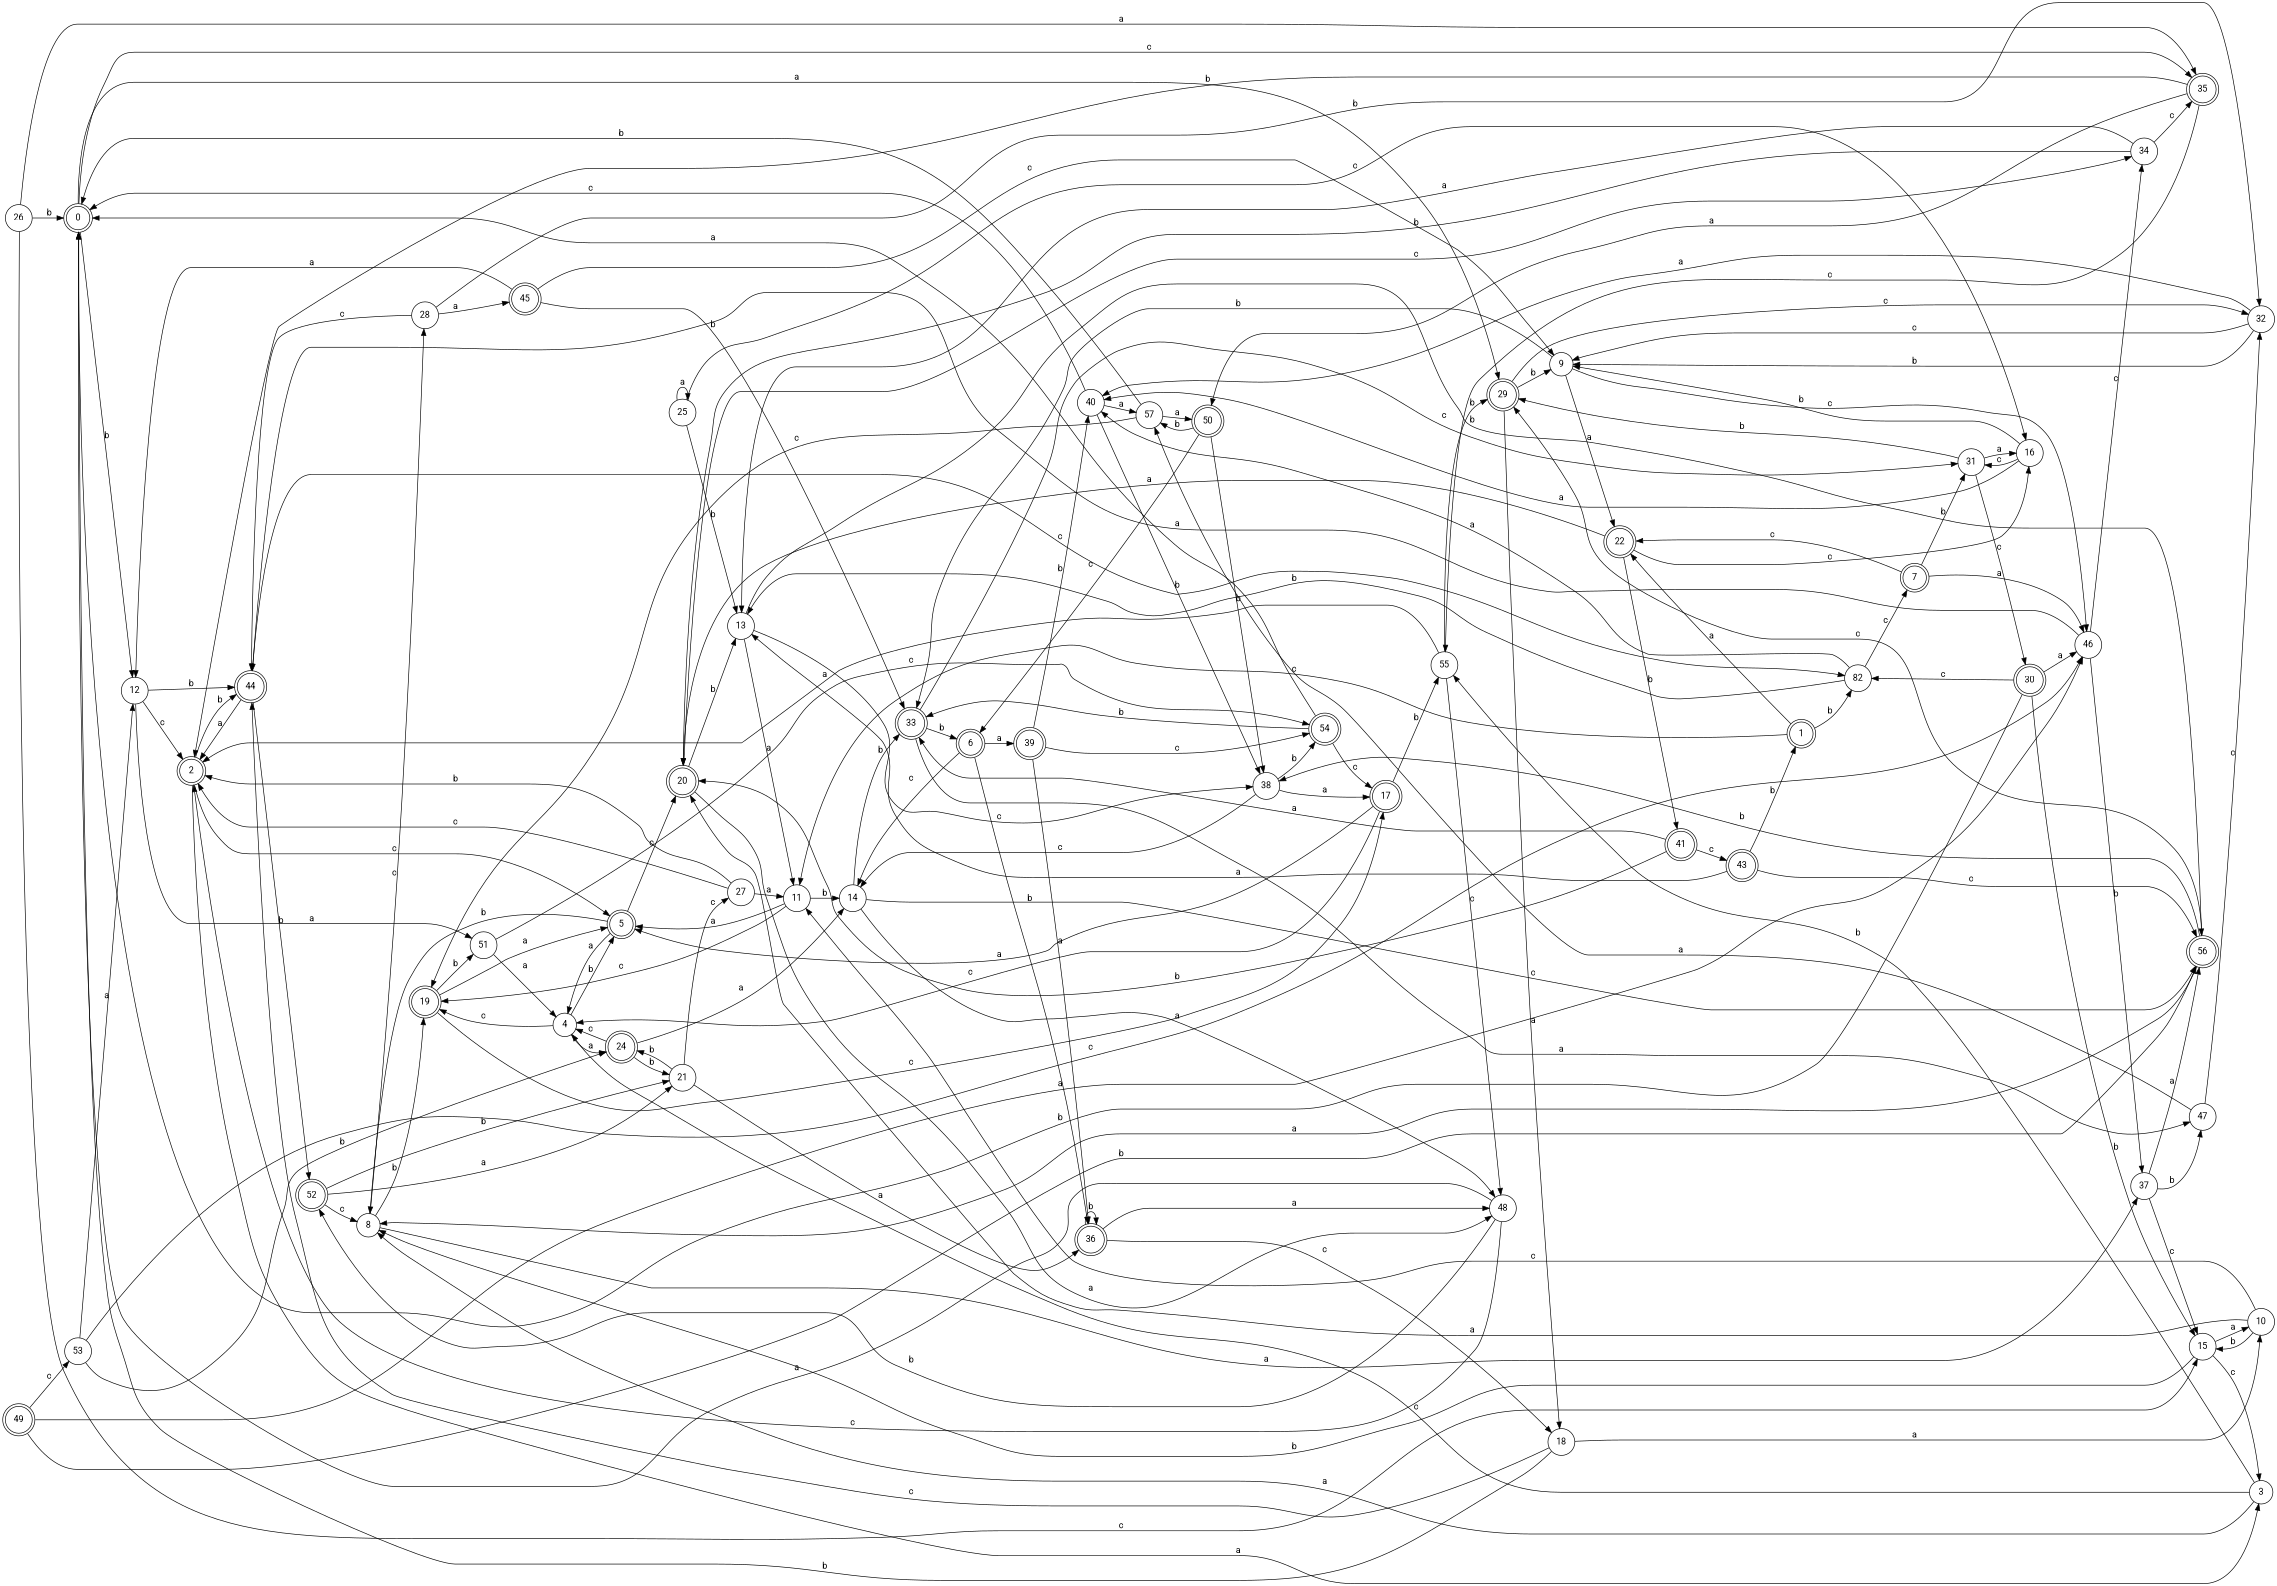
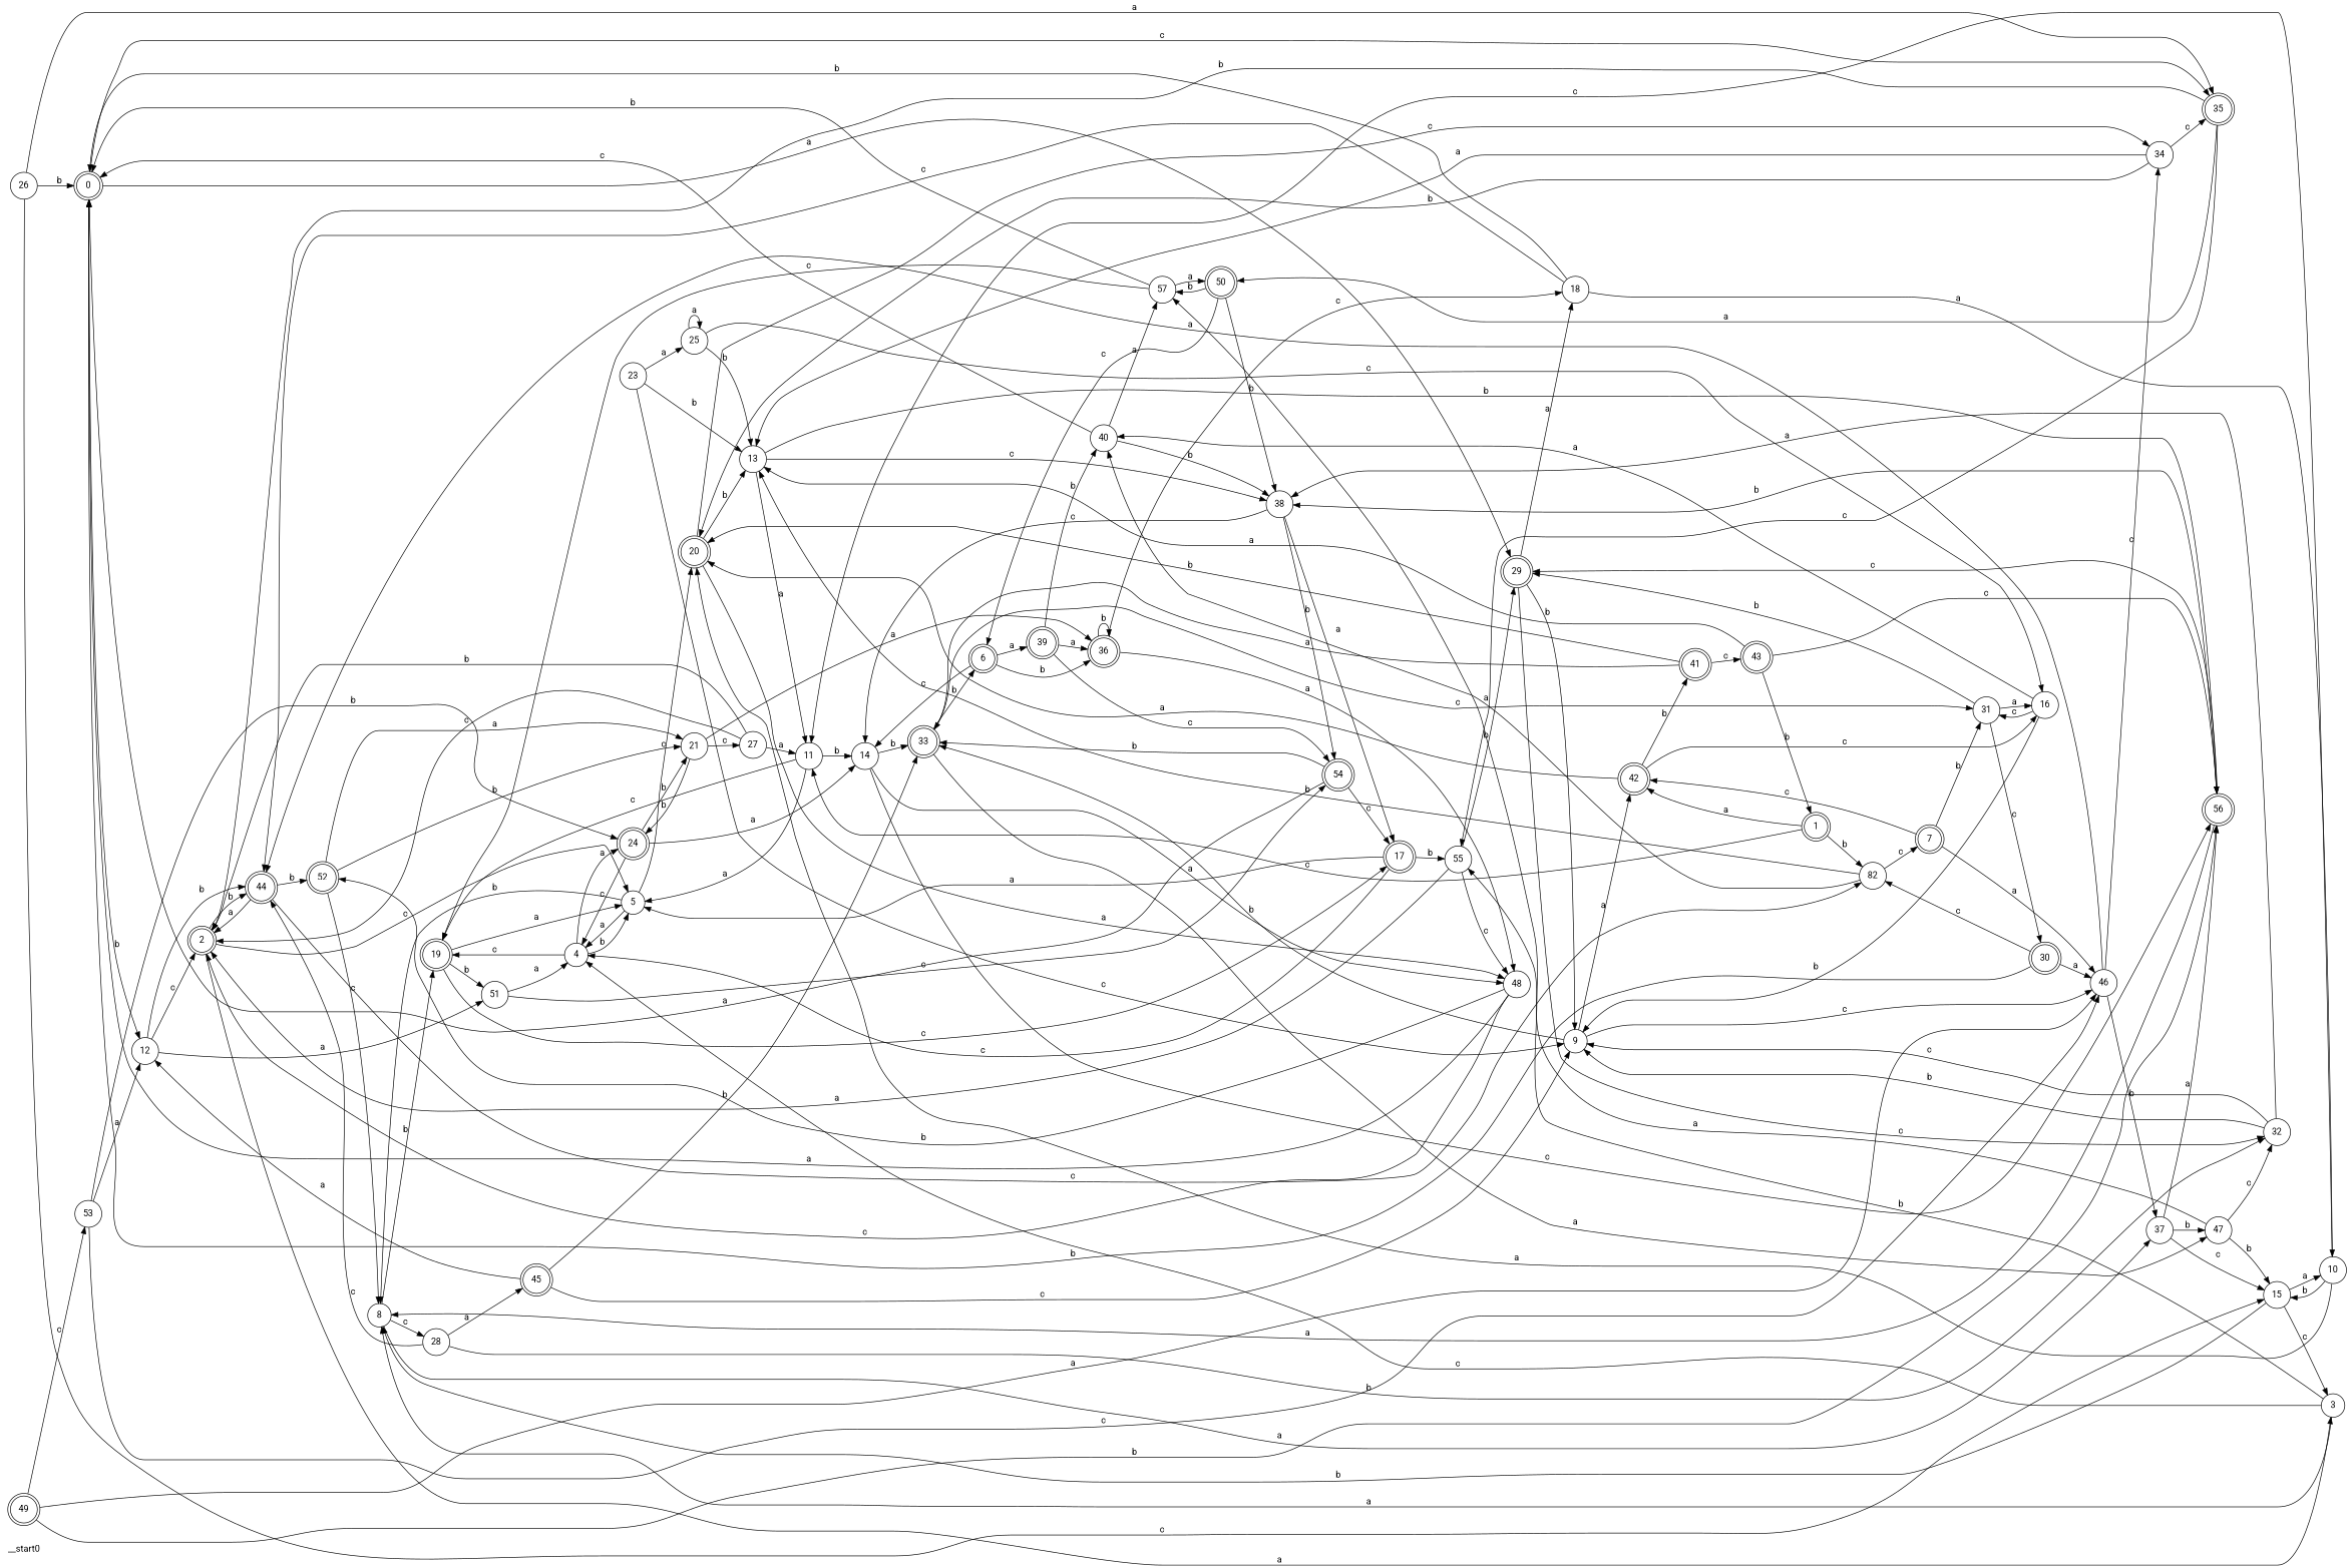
  digraph {
    fontname=Roboto
    rankdir=LR
    node [fontname=Roboto shape=circle color=black fillcolor=white style=filled]
    edge [fontname=Roboto]
+   __start0 [shape=none color="" fillcolor="" style=""]
    n2 [label=0 shape=doublecircle style="rounded,filled"]
    n3 [label=12]
    n4 [label=29 shape=doublecircle style="rounded,filled"]
    n5 [label=35 shape=doublecircle style="rounded,filled"]
    n6 [label=2 shape=doublecircle style="rounded,filled"]
    n7 [label=44 shape=doublecircle style="rounded,filled"]
    n8 [label=51]
    n9 [label=9]
    n10 [label=18]
    n11 [label=32]
    n12 [label=55]
    n13 [label=50 shape=doublecircle style="rounded,filled"]
    n14 [label=1 shape=doublecircle style="rounded,filled"]
    n15 [label=11]
-   n16 [label=22 shape=doublecircle style="rounded,filled"]
+   n16 [label=42 shape=doublecircle style="rounded,filled"]
    n17 [label=82]
-   n18 [label=5 shape=doublecircle]
+   n18 [label=5]
    n19 [label=19 shape=doublecircle style="rounded,filled"]
    n20 [label=14]
    n21 [label=20 shape=doublecircle style="rounded,filled"]
    n22 [label=16]
    n23 [label=41 shape=doublecircle style="rounded,filled"]
    n24 [label=7 shape=doublecircle style="rounded,filled"]
    n25 [label=13 style="rounded,filled"]
    n26 [label=40]
    n27 [label=3]
    n28 [label=4]
    n29 [label=8]
    n30 [label=52 shape=doublecircle style="rounded,filled"]
    n31 [label=24 shape=doublecircle style="rounded,filled"]
    n32 [label=28]
    n33 [label=37]
    n34 [label=48]
    n35 [label=17 shape=doublecircle style="rounded,filled"]
    n36 [label=21]
    n37 [label=34]
    n38 [label=6 shape=doublecircle style="rounded,filled"]
    n39 [label=36 shape=doublecircle style="rounded,filled"]
    n40 [label=39 shape=doublecircle style="rounded,filled"]
    n41 [label=33 shape=doublecircle style="rounded,filled"]
    n42 [label=56 shape=doublecircle style="rounded,filled"]
    n43 [label=54 shape=doublecircle style="rounded,filled"]
    n44 [label=31]
    n45 [label=46 style="rounded,filled"]
    n46 [label=30 shape=doublecircle style="rounded,filled"]
    n47 [label=45 shape=doublecircle style="rounded,filled"]
    n48 [label=15]
    n49 [label=47]
    n50 [label=10]
    n51 [label=38]
    n52 [label=57 style="rounded,filled"]
    n53 [label=27]
    n54 [label=43 shape=doublecircle style="rounded,filled"]
+   n55 [label=23]
    n56 [label=25]
    n57 [label=26]
    n58 [label=49 shape=doublecircle style="rounded,filled"]
    n59 [label=53]
    n2 -> n3 [label=b]
    n2 -> n4 [label=a]
    n2 -> n5 [label=c]
    n3 -> n6 [label=c]
    n3 -> n7 [label=b]
    n3 -> n8 [label=a]
    n4 -> n9 [label=b]
    n4 -> n10 [label=a]
    n4 -> n11 [label=c]
    n5 -> n6 [label=b]
    n5 -> n12 [label=c]
    n5 -> n13 [label=a]
    n6 -> n7 [label=b]
    n6 -> n18 [label=c]
    n6 -> n27 [label=a]
    n7 -> n6 [label=a]
    n7 -> n17 [label=c]
    n7 -> n30 [label=b]
    n8 -> n28 [label=a]
    n8 -> n43 [label=c]
    n9 -> n16 [label=a]
    n9 -> n41 [label=b]
    n9 -> n45 [label=c]
    n10 -> n2 [label=b]
    n10 -> n7 [label=c]
    n10 -> n50 [label=a]
    n11 -> n9 [label=b]
    n11 -> n9 [label=c]
-   n11 -> n26 [label=a]
+   n11 -> n51 [label=a]
    n12 -> n4 [label=b]
    n12 -> n6 [label=a]
    n12 -> n34 [label=c]
    n13 -> n38 [label=c]
    n13 -> n51 [label=b]
    n13 -> n52 [label=b]
    n14 -> n15 [label=c]
    n14 -> n16 [label=a]
    n14 -> n17 [label=b]
    n15 -> n18 [label=a]
    n15 -> n19 [label=c]
    n15 -> n20 [label=b]
    n16 -> n21 [label=a]
    n16 -> n22 [label=c]
    n16 -> n23 [label=b]
    n17 -> n24 [label=c]
    n17 -> n25 [label=b]
    n17 -> n26 [label=a]
    n18 -> n21 [label=c]
    n18 -> n28 [label=a]
    n18 -> n29 [label=b]
    n19 -> n8 [label=b]
    n19 -> n18 [label=a]
    n19 -> n35 [label=c]
    n20 -> n34 [label=a]
    n20 -> n41 [label=b]
    n20 -> n42 [label=c]
    n21 -> n25 [label=b]
    n21 -> n34 [label=a]
    n21 -> n37 [label=c]
    n22 -> n9 [label=b]
    n22 -> n26 [label=a]
    n22 -> n44 [label=c]
    n23 -> n21 [label=b]
    n23 -> n41 [label=a]
    n23 -> n54 [label=c]
    n24 -> n16 [label=c]
    n24 -> n44 [label=b]
    n24 -> n45 [label=a]
    n25 -> n15 [label=a]
    n25 -> n42 [label=b]
    n25 -> n51 [label=c]
    n26 -> n2 [label=c]
    n26 -> n51 [label=b]
    n26 -> n52 [label=a]
    n27 -> n12 [label=b]
    n27 -> n28 [label=c]
    n27 -> n29 [label=a]
    n28 -> n18 [label=b]
    n28 -> n19 [label=c]
    n28 -> n31 [label=a]
    n29 -> n19 [label=b]
    n29 -> n32 [label=c]
    n29 -> n33 [label=a]
    n30 -> n29 [label=c]
    n30 -> n36 [label=a]
    n30 -> n36 [label=b]
    n31 -> n20 [label=a]
    n31 -> n28 [label=c]
    n31 -> n36 [label=b]
    n32 -> n7 [label=c]
    n32 -> n11 [label=b]
    n32 -> n47 [label=a]
    n33 -> n42 [label=a]
    n33 -> n48 [label=c]
    n33 -> n49 [label=b]
    n34 -> n2 [label=a]
    n34 -> n6 [label=c]
    n34 -> n30 [label=b]
    n35 -> n12 [label=b]
    n35 -> n18 [label=a]
    n35 -> n28 [label=c]
    n36 -> n31 [label=b]
    n36 -> n39 [label=a]
    n36 -> n53 [label=c]
    n37 -> n5 [label=c]
    n37 -> n21 [label=b]
    n37 -> n25 [label=a]
    n38 -> n20 [label=c]
    n38 -> n39 [label=b]
    n38 -> n40 [label=a]
    n39 -> n10 [label=c]
    n39 -> n34 [label=a]
    n39 -> n39 [label=b]
    n40 -> n26 [label=b]
    n40 -> n39 [label=a]
    n40 -> n43 [label=c]
    n41 -> n38 [label=b]
    n41 -> n44 [label=c]
    n41 -> n49 [label=a]
    n42 -> n4 [label=c]
    n42 -> n29 [label=a]
    n42 -> n51 [label=b]
    n43 -> n2 [label=a]
    n43 -> n35 [label=c]
    n43 -> n41 [label=b]
    n44 -> n4 [label=b]
    n44 -> n22 [label=a]
    n44 -> n46 [label=c]
    n45 -> n7 [label=a]
    n45 -> n33 [label=b]
    n45 -> n37 [label=c]
    n46 -> n2 [label=b]
    n46 -> n17 [label=c]
    n46 -> n45 [label=a]
    n47 -> n3 [label=a]
    n47 -> n9 [label=c]
    n47 -> n41 [label=b]
    n48 -> n27 [label=c]
    n48 -> n29 [label=b]
    n48 -> n50 [label=a]
    n49 -> n11 [label=c]
-   n46 -> n48 [label=b]
+   n49 -> n48 [label=b]
    n49 -> n52 [label=a]
    n50 -> n15 [label=c]
    n50 -> n21 [label=a]
    n50 -> n48 [label=b]
    n51 -> n20 [label=c]
    n51 -> n35 [label=a]
    n51 -> n43 [label=b]
    n52 -> n2 [label=b]
    n52 -> n13 [label=a]
    n52 -> n19 [label=c]
    n53 -> n6 [label=b]
    n53 -> n6 [label=c]
    n53 -> n15 [label=a]
    n54 -> n14 [label=b]
    n54 -> n25 [label=a]
    n54 -> n42 [label=c]
+   n55 -> n9 [label=c]
+   n55 -> n25 [label=b]
+   n55 -> n56 [label=a]
    n56 -> n22 [label=c]
    n56 -> n25 [label=b]
    n56 -> n56 [label=a]
    n57 -> n2 [label=b]
    n57 -> n5 [label=a]
    n57 -> n48 [label=c]
    n58 -> n42 [label=b]
    n58 -> n45 [label=a]
    n58 -> n59 [label=c]
    n59 -> n3 [label=a]
    n59 -> n31 [label=b]
    n59 -> n45 [label=c]
  }
